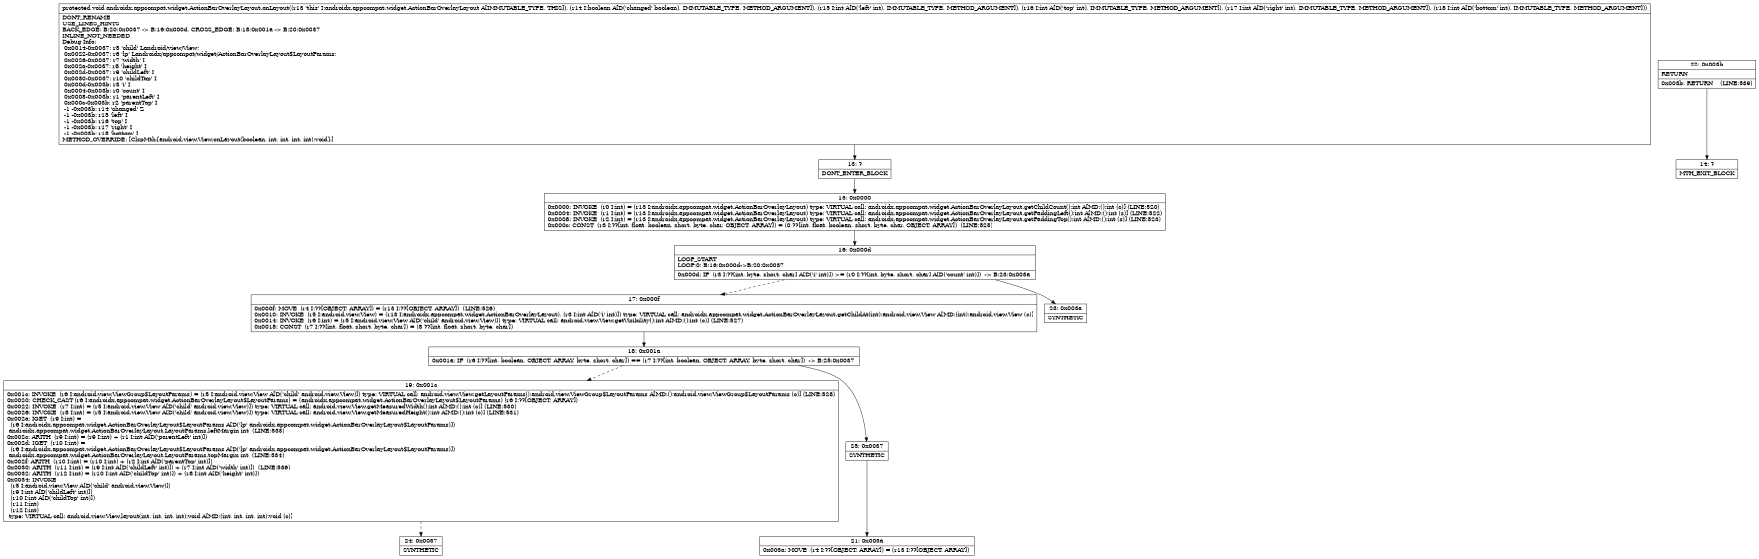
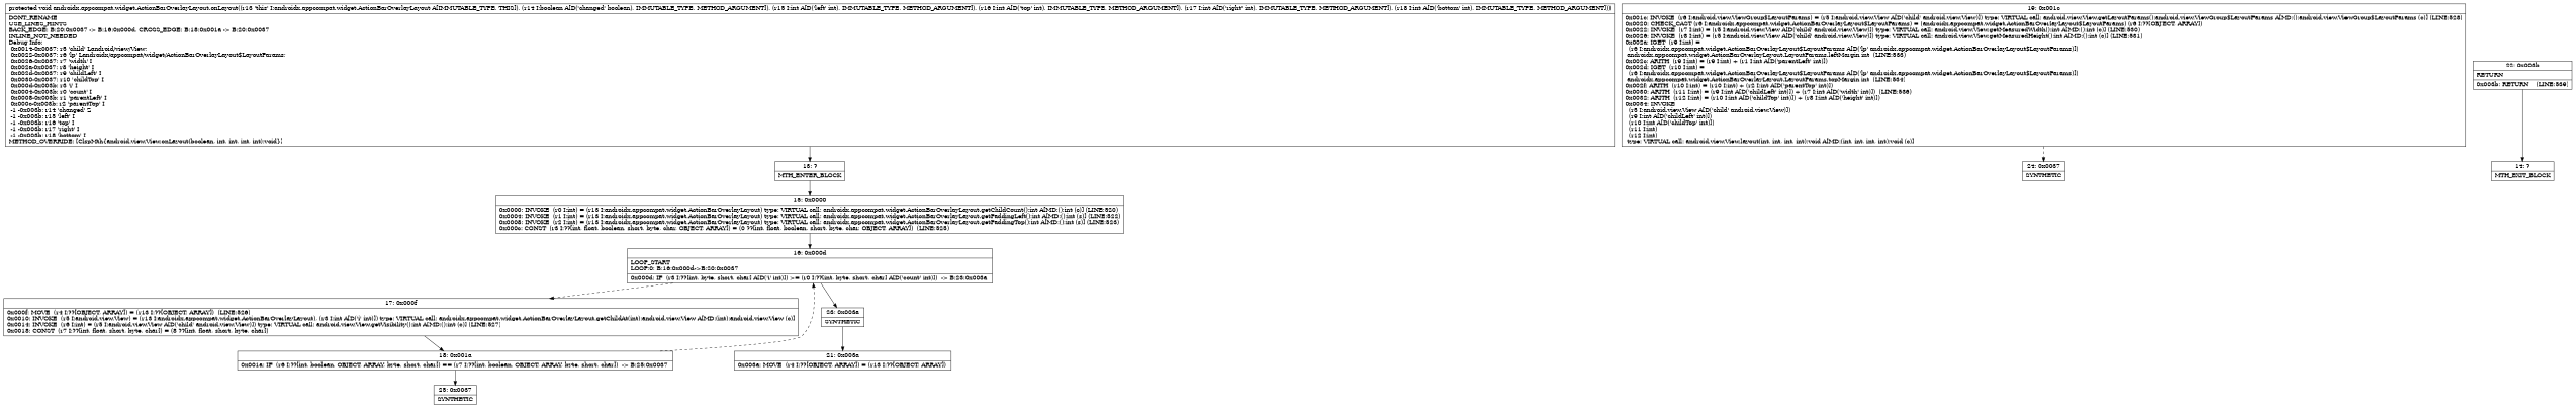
  digraph {
    node [shape=record]
-   n1 [label="{13\:\ ?|DONT_ENTER_BLOCK\l}"]
+   n1 [label="{13\:\ ?|MTH_ENTER_BLOCK\l}"]
    n2 [label="{15\:\ 0x0000|0x0000: INVOKE  (r0 I:int) = (r13 I:androidx.appcompat.widget.ActionBarOverlayLayout) type: VIRTUAL call: androidx.appcompat.widget.ActionBarOverlayLayout.getChildCount():int A[MD:():int (c)] (LINE:520)\l0x0004: INVOKE  (r1 I:int) = (r13 I:androidx.appcompat.widget.ActionBarOverlayLayout) type: VIRTUAL call: androidx.appcompat.widget.ActionBarOverlayLayout.getPaddingLeft():int A[MD:():int (s)] (LINE:522)\l0x0008: INVOKE  (r2 I:int) = (r13 I:androidx.appcompat.widget.ActionBarOverlayLayout) type: VIRTUAL call: androidx.appcompat.widget.ActionBarOverlayLayout.getPaddingTop():int A[MD:():int (s)] (LINE:523)\l0x000c: CONST  (r3 I:??[int, float, boolean, short, byte, char, OBJECT, ARRAY]) = (0 ??[int, float, boolean, short, byte, char, OBJECT, ARRAY])  (LINE:525)\l}"]
    n3 [label="{16\:\ 0x000d|LOOP_START\lLOOP:0: B:16:0x000d\-\>B:20:0x0037\l|0x000d: IF  (r3 I:??[int, byte, short, char] A[D('i' int)]) \>= (r0 I:??[int, byte, short, char] A[D('count' int)])  \-\> B:23:0x003a \l}"]
    n4 [label="{17\:\ 0x000f|0x000f: MOVE  (r4 I:??[OBJECT, ARRAY]) = (r13 I:??[OBJECT, ARRAY])  (LINE:526)\l0x0010: INVOKE  (r5 I:android.view.View) = (r13 I:androidx.appcompat.widget.ActionBarOverlayLayout), (r3 I:int A[D('i' int)]) type: VIRTUAL call: androidx.appcompat.widget.ActionBarOverlayLayout.getChildAt(int):android.view.View A[MD:(int):android.view.View (c)]\l0x0014: INVOKE  (r6 I:int) = (r5 I:android.view.View A[D('child' android.view.View)]) type: VIRTUAL call: android.view.View.getVisibility():int A[MD:():int (c)] (LINE:527)\l0x0018: CONST  (r7 I:??[int, float, short, byte, char]) = (8 ??[int, float, short, byte, char]) \l}"]
    n5 [label="{23\:\ 0x003a|SYNTHETIC\l}"]
    n6 [label="{18\:\ 0x001a|0x001a: IF  (r6 I:??[int, boolean, OBJECT, ARRAY, byte, short, char]) == (r7 I:??[int, boolean, OBJECT, ARRAY, byte, short, char])  \-\> B:25:0x0037 \l}"]
    n7 [label="{21\:\ 0x003a|0x003a: MOVE  (r4 I:??[OBJECT, ARRAY]) = (r13 I:??[OBJECT, ARRAY]) \l}"]
    n8 [label="{19\:\ 0x001c|0x001c: INVOKE  (r6 I:android.view.ViewGroup$LayoutParams) = (r5 I:android.view.View A[D('child' android.view.View)]) type: VIRTUAL call: android.view.View.getLayoutParams():android.view.ViewGroup$LayoutParams A[MD:():android.view.ViewGroup$LayoutParams (c)] (LINE:528)\l0x0020: CHECK_CAST (r6 I:androidx.appcompat.widget.ActionBarOverlayLayout$LayoutParams) = (androidx.appcompat.widget.ActionBarOverlayLayout$LayoutParams) (r6 I:??[OBJECT, ARRAY]) \l0x0022: INVOKE  (r7 I:int) = (r5 I:android.view.View A[D('child' android.view.View)]) type: VIRTUAL call: android.view.View.getMeasuredWidth():int A[MD:():int (c)] (LINE:530)\l0x0026: INVOKE  (r8 I:int) = (r5 I:android.view.View A[D('child' android.view.View)]) type: VIRTUAL call: android.view.View.getMeasuredHeight():int A[MD:():int (c)] (LINE:531)\l0x002a: IGET  (r9 I:int) = \l  (r6 I:androidx.appcompat.widget.ActionBarOverlayLayout$LayoutParams A[D('lp' androidx.appcompat.widget.ActionBarOverlayLayout$LayoutParams)])\l androidx.appcompat.widget.ActionBarOverlayLayout.LayoutParams.leftMargin int  (LINE:533)\l0x002c: ARITH  (r9 I:int) = (r9 I:int) + (r1 I:int A[D('parentLeft' int)]) \l0x002d: IGET  (r10 I:int) = \l  (r6 I:androidx.appcompat.widget.ActionBarOverlayLayout$LayoutParams A[D('lp' androidx.appcompat.widget.ActionBarOverlayLayout$LayoutParams)])\l androidx.appcompat.widget.ActionBarOverlayLayout.LayoutParams.topMargin int  (LINE:534)\l0x002f: ARITH  (r10 I:int) = (r10 I:int) + (r2 I:int A[D('parentTop' int)]) \l0x0030: ARITH  (r11 I:int) = (r9 I:int A[D('childLeft' int)]) + (r7 I:int A[D('width' int)])  (LINE:536)\l0x0032: ARITH  (r12 I:int) = (r10 I:int A[D('childTop' int)]) + (r8 I:int A[D('height' int)]) \l0x0034: INVOKE  \l  (r5 I:android.view.View A[D('child' android.view.View)])\l  (r9 I:int A[D('childLeft' int)])\l  (r10 I:int A[D('childTop' int)])\l  (r11 I:int)\l  (r12 I:int)\l type: VIRTUAL call: android.view.View.layout(int, int, int, int):void A[MD:(int, int, int, int):void (c)]\l}"]
    n9 [label="{25\:\ 0x0037|SYNTHETIC\l}"]
    n10 [label="{24\:\ 0x0037|SYNTHETIC\l}"]
    n11 [label="{22\:\ 0x003b|RETURN\l|0x003b: RETURN    (LINE:539)\l}"]
    n12 [label="{14\:\ ?|MTH_EXIT_BLOCK\l}"]
    n13 [label="{protected void androidx.appcompat.widget.ActionBarOverlayLayout.onLayout((r13 'this' I:androidx.appcompat.widget.ActionBarOverlayLayout A[IMMUTABLE_TYPE, THIS]), (r14 I:boolean A[D('changed' boolean), IMMUTABLE_TYPE, METHOD_ARGUMENT]), (r15 I:int A[D('left' int), IMMUTABLE_TYPE, METHOD_ARGUMENT]), (r16 I:int A[D('top' int), IMMUTABLE_TYPE, METHOD_ARGUMENT]), (r17 I:int A[D('right' int), IMMUTABLE_TYPE, METHOD_ARGUMENT]), (r18 I:int A[D('bottom' int), IMMUTABLE_TYPE, METHOD_ARGUMENT]))  | DONT_RENAME\lUSE_LINES_HINTS\lBACK_EDGE: B:20:0x0037 \-\> B:16:0x000d, CROSS_EDGE: B:18:0x001a \-\> B:20:0x0037\lINLINE_NOT_NEEDED\lDebug Info:\l  0x0014\-0x0037: r5 'child' Landroid\/view\/View;\l  0x0022\-0x0037: r6 'lp' Landroidx\/appcompat\/widget\/ActionBarOverlayLayout$LayoutParams;\l  0x0026\-0x0037: r7 'width' I\l  0x002a\-0x0037: r8 'height' I\l  0x002d\-0x0037: r9 'childLeft' I\l  0x0030\-0x0037: r10 'childTop' I\l  0x000d\-0x003b: r3 'i' I\l  0x0004\-0x003b: r0 'count' I\l  0x0008\-0x003b: r1 'parentLeft' I\l  0x000c\-0x003b: r2 'parentTop' I\l  \-1 \-0x003b: r14 'changed' Z\l  \-1 \-0x003b: r15 'left' I\l  \-1 \-0x003b: r16 'top' I\l  \-1 \-0x003b: r17 'right' I\l  \-1 \-0x003b: r18 'bottom' I\lMETHOD_OVERRIDE: [ClspMth\{android.view.View.onLayout(boolean, int, int, int, int):void\}]\l}"]
    n1 -> n2
    n2 -> n3
    n3 -> n4 [style=dashed]
    n3 -> n5
    n4 -> n6
-   n9 -> n7
-   n6 -> n8 [style=dashed]
+   n5 -> n7
+   n6 -> n3 [style=dashed]
    n6 -> n9
    n8 -> n10 [style=dashed]
    n11 -> n12
    n13 -> n1
  }
